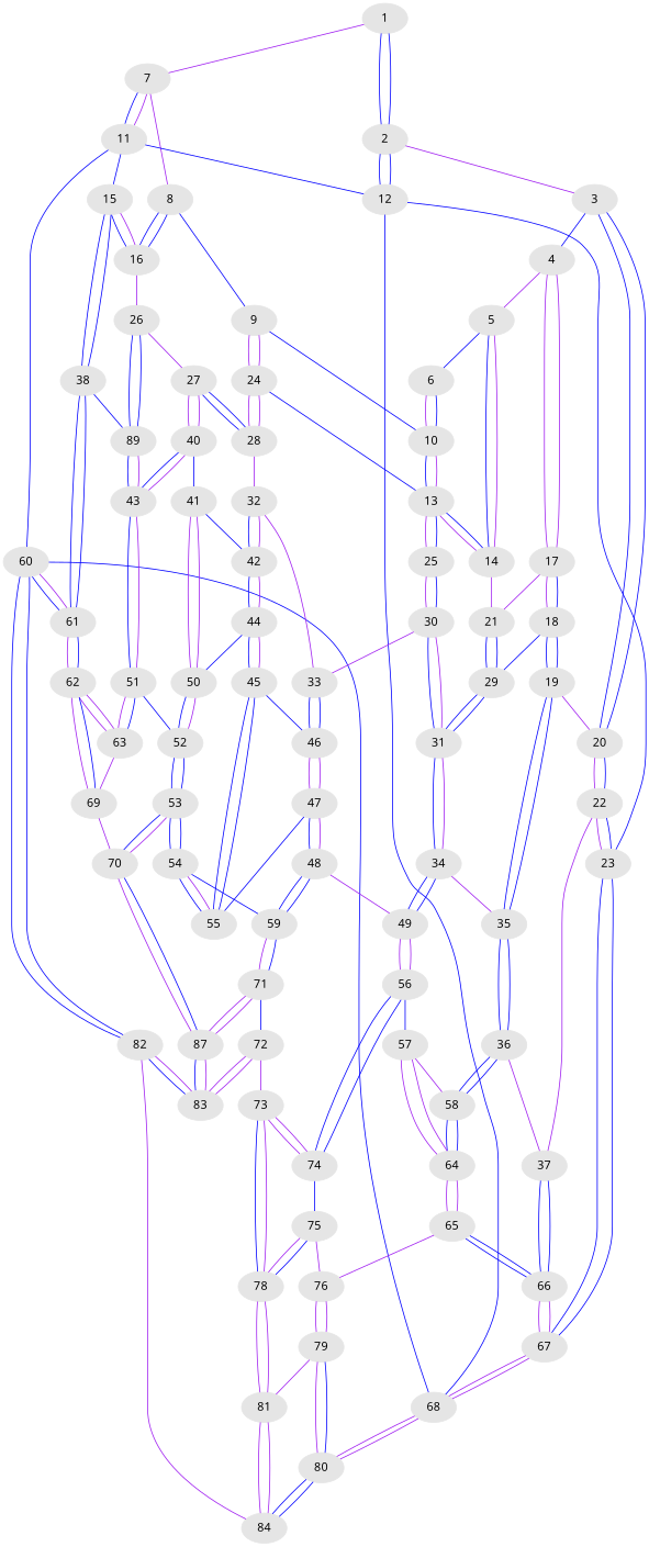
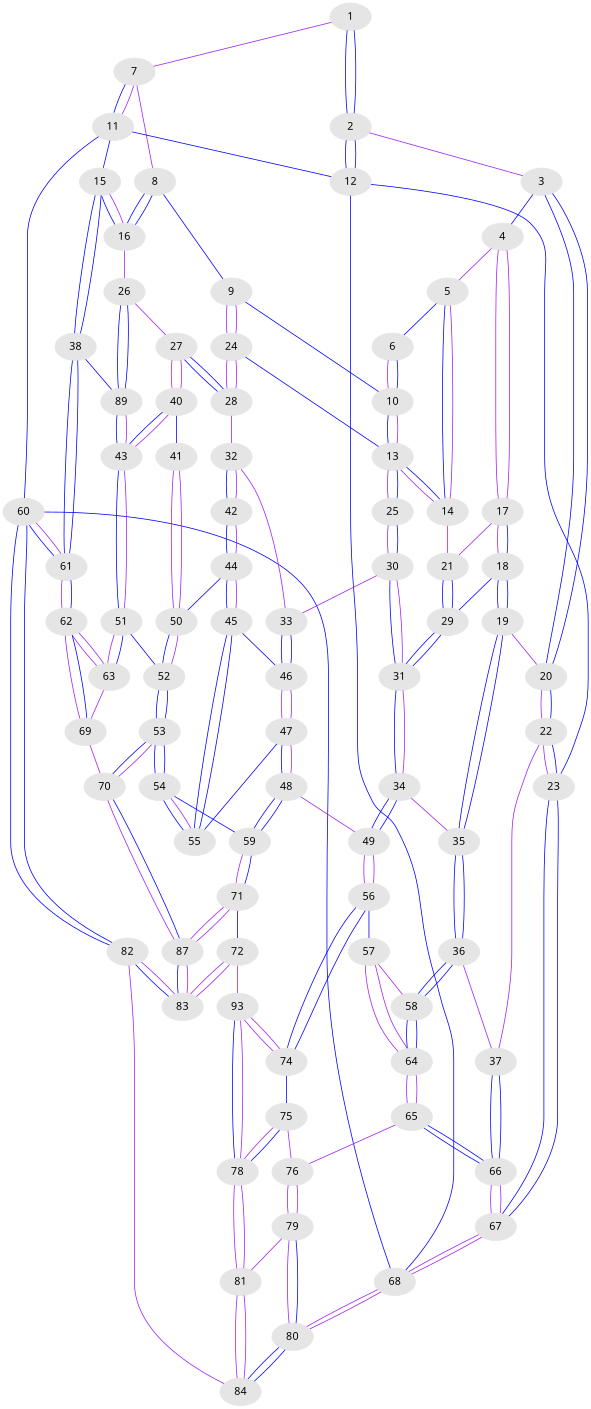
  graph {
    fontname="Noto Sans"
    node [color=gray90 fontname="Noto Sans" style=filled]
    edge [color=blue fontname="Noto Sans"]
    1
    2
    7
    3
    12
    8
    11
    4
    20
    23
    68
    5
    17
    22
    6
    14
    21
    18
    10
    13
    9
    16
    15
    60
    24
    26
    28
    25
    38
    61
    82
    67
    80
    30
    29
    n36 [label=89]
    27
    19
    35
    31
    36
    37
    66
    32
    33
    40
    43
    41
    42
    34
    46
    49
    44
    47
    56
    58
    64
    62
    51
    50
    52
    45
    63
    55
    48
    59
    71
    57
    74
    53
    69
    54
    70
    n74 [label=87]
    75
    65
    72
    83
    84
    76
    79
-   73
+   73 [label=93]
    78
    81
    1 -- 2
    1 -- 2
    1 -- 7 [color=purple]
    2 -- 3 [color=purple]
    2 -- 12
    2 -- 12
    7 -- 8 [color=purple]
    7 -- 11
    7 -- 11 [color=purple]
    3 -- 4
    3 -- 20
    3 -- 20
    12 -- 23
    12 -- 68
    8 -- 9
    8 -- 16
    8 -- 16
    11 -- 12
    11 -- 15
    11 -- 60
    4 -- 5 [color=purple]
    4 -- 17 [color=purple]
    4 -- 17 [color=purple]
    20 -- 22 [color=purple]
    20 -- 22
    23 -- 67
    23 -- 67
    68 -- 80 [color=purple]
    68 -- 80 [color=purple]
    5 -- 6
    5 -- 14
    5 -- 14 [color=purple]
    17 -- 21 [color=purple]
    17 -- 18 [color=purple]
    17 -- 18
    22 -- 23 [color=purple]
    22 -- 23
    22 -- 37 [color=purple]
    6 -- 10 [color=purple]
    6 -- 10
    14 -- 21 [color=purple]
    21 -- 29
    21 -- 29
    18 -- 29
    18 -- 19
    18 -- 19
    10 -- 13
    10 -- 13 [color=purple]
    13 -- 14 [color=purple]
    13 -- 14
    13 -- 25 [color=purple]
    13 -- 25
    9 -- 10
    9 -- 24 [color=purple]
    9 -- 24 [color=purple]
    16 -- 26 [color=purple]
    15 -- 16
    15 -- 16 [color=purple]
    15 -- 38
    15 -- 38
    60 -- 68
    60 -- 61
    60 -- 61 [color=purple]
    60 -- 82
    60 -- 82
    24 -- 13
    24 -- 28 [color=purple]
    24 -- 28 [color=purple]
    26 -- n36
    26 -- n36
    26 -- 27 [color=purple]
    28 -- 32 [color=purple]
    25 -- 30 [color=purple]
    25 -- 30
    38 -- 61
    38 -- 61
    38 -- n36
    61 -- 62 [color=purple]
    61 -- 62
    82 -- 83
    82 -- 83 [color=purple]
    82 -- 84 [color=purple]
    67 -- 68 [color=purple]
    67 -- 68 [color=purple]
    80 -- 84
    80 -- 84
    30 -- 31
    30 -- 31 [color=purple]
    30 -- 33 [color=purple]
    29 -- 31
    29 -- 31
    n36 -- 43
    n36 -- 43 [color=purple]
    27 -- 28
    27 -- 28
    27 -- 40 [color=purple]
    27 -- 40 [color=purple]
    19 -- 20 [color=purple]
    19 -- 35
    19 -- 35
    35 -- 36
    35 -- 36
    31 -- 34
    31 -- 34 [color=purple]
    36 -- 37 [color=purple]
    36 -- 58
    36 -- 58
    37 -- 66
    37 -- 66
    66 -- 67 [color=purple]
    66 -- 67 [color=purple]
    32 -- 33 [color=purple]
    32 -- 42
    32 -- 42 [color=purple]
    33 -- 46
    33 -- 46
    40 -- 43
    40 -- 43 [color=purple]
    40 -- 41
    43 -- 51
    43 -- 51 [color=purple]
-   41 -- 42
    41 -- 50 [color=purple]
    41 -- 50 [color=purple]
    42 -- 44
    42 -- 44 [color=purple]
    34 -- 35 [color=purple]
    34 -- 49
    34 -- 49
    46 -- 47 [color=purple]
    46 -- 47 [color=purple]
    49 -- 56 [color=purple]
    49 -- 56 [color=purple]
    44 -- 50
    44 -- 45
    44 -- 45 [color=purple]
    47 -- 55
    47 -- 48
    47 -- 48 [color=purple]
    56 -- 57
    56 -- 74
    56 -- 74
    58 -- 64
    58 -- 64
    64 -- 65 [color=purple]
    64 -- 65 [color=purple]
    62 -- 63 [color=purple]
    62 -- 63 [color=purple]
    62 -- 69 [color=purple]
    62 -- 69
    51 -- 52
    51 -- 63 [color=purple]
    51 -- 63
    50 -- 52
    50 -- 52 [color=purple]
    52 -- 53
    52 -- 53
    45 -- 46
    45 -- 55
    45 -- 55
    63 -- 69 [color=purple]
    48 -- 49 [color=purple]
    48 -- 59
    48 -- 59
    59 -- 71 [color=purple]
    59 -- 71
    71 -- n74 [color=purple]
    71 -- n74 [color=purple]
    71 -- 72
    57 -- 58 [color=purple]
    57 -- 64 [color=purple]
    57 -- 64 [color=purple]
    74 -- 75
    53 -- 54
    53 -- 54
    53 -- 70
    53 -- 70 [color=purple]
    69 -- 70 [color=purple]
    54 -- 55
    54 -- 55 [color=purple]
    54 -- 59
    70 -- n74 [color=purple]
    70 -- n74
    n74 -- 83
    n74 -- 83 [color=purple]
    75 -- 76 [color=purple]
    75 -- 78 [color=purple]
    75 -- 78
    65 -- 66
    65 -- 66
    65 -- 76 [color=purple]
    72 -- 83 [color=purple]
    72 -- 83 [color=purple]
    72 -- 73 [color=purple]
    76 -- 79 [color=purple]
    76 -- 79 [color=purple]
    79 -- 80 [color=purple]
    79 -- 80
    79 -- 81 [color=purple]
    73 -- 74 [color=purple]
    73 -- 74 [color=purple]
    73 -- 78
    73 -- 78 [color=purple]
    78 -- 81 [color=purple]
    78 -- 81 [color=purple]
    81 -- 84 [color=purple]
    81 -- 84 [color=purple]
  }
